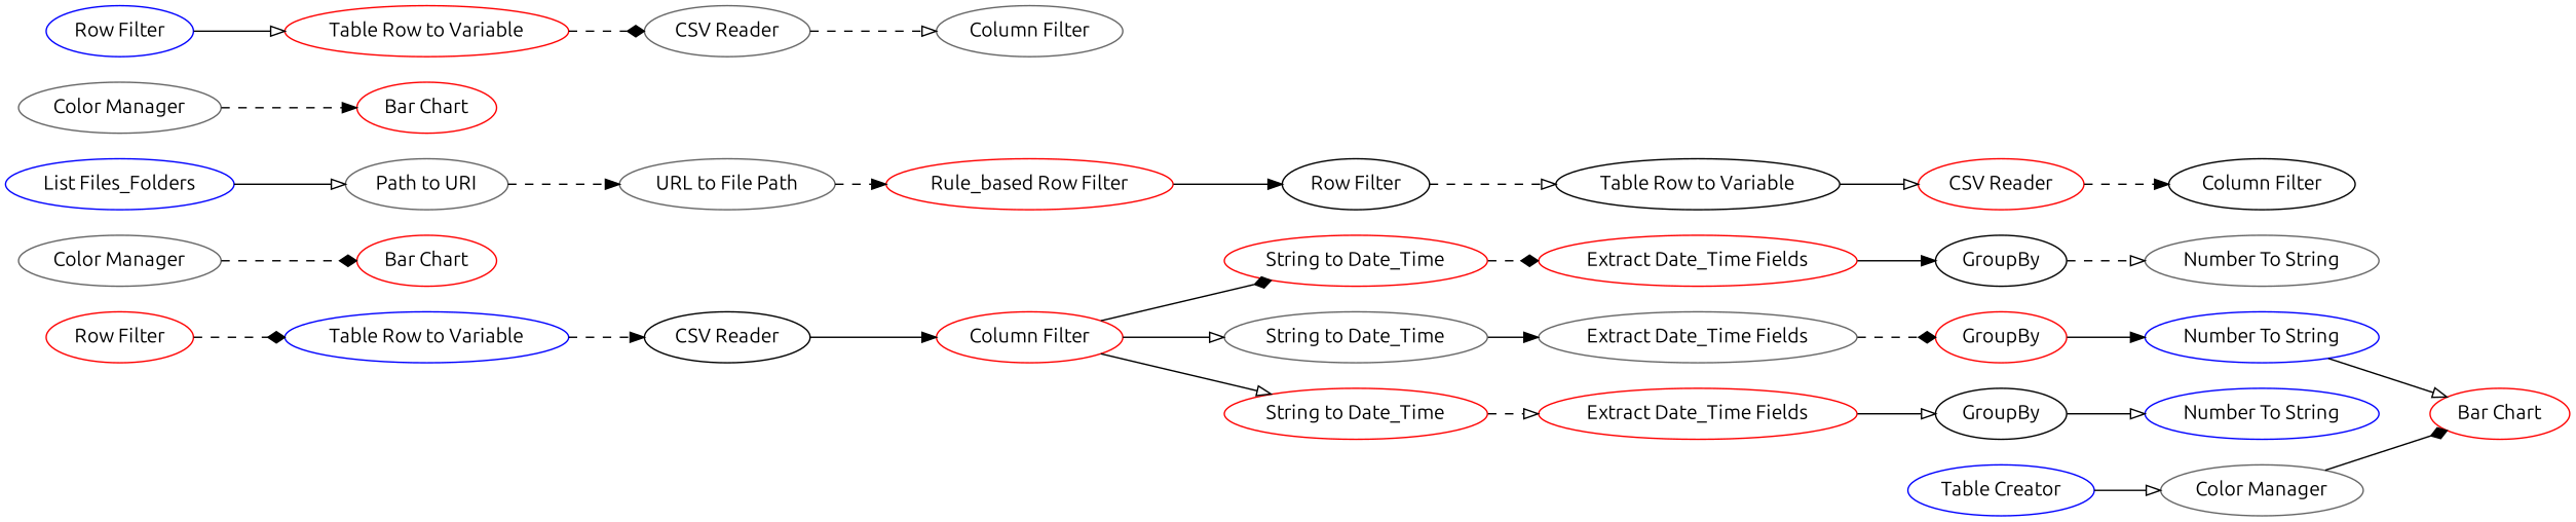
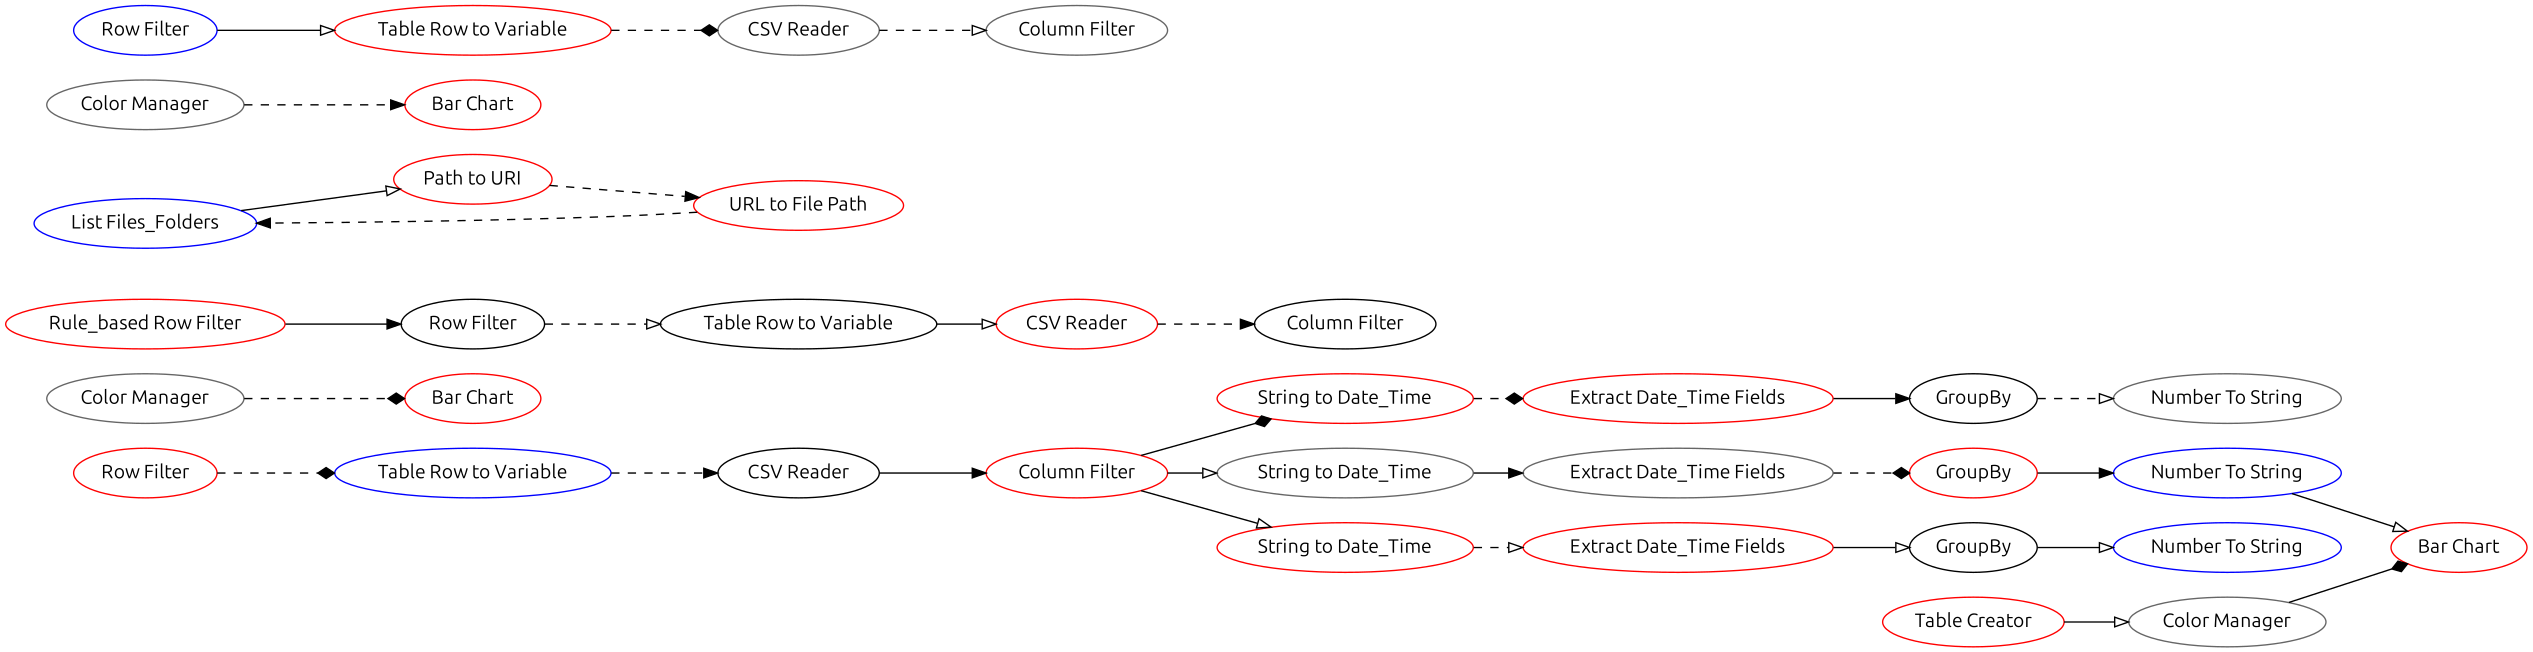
  digraph {
    fontname=Ubuntu
    rankdir=LR
    node [color=red fontname=Ubuntu]
    edge [arrowhead=onormal fontname=Ubuntu style=solid]
    n1 [color=gray40 label="Color Manager"]
    n2 [label="Bar Chart"]
-   n3 [color=blue label="Table Creator"]
+   n3 [label="Table Creator"]
    n4 [color=gray40 label="Color Manager"]
    n5 [label="Bar Chart"]
    n6 [color=black label="Table Row to Variable"]
    n7 [label="CSV Reader"]
    n8 [color=black label="Column Filter"]
    n9 [color=blue label="List Files_Folders"]
-   n10 [color=gray40 label="Path to URI"]
-   n11 [color=gray40 label="URL to File Path"]
+   n10 [label="Path to URI"]
+   n11 [label="URL to File Path"]
    n12 [label="Rule_based Row Filter"]
    n13 [label="Row Filter"]
    n14 [color=blue label="Table Row to Variable"]
    n15 [color=black label="CSV Reader"]
    n16 [label="Column Filter"]
    n17 [label="Extract Date_Time Fields"]
    n18 [color=black label=GroupBy]
    n19 [color=gray40 label="Number To String"]
    n20 [label="String to Date_Time"]
    n21 [color=gray40 label="String to Date_Time"]
    n22 [label="String to Date_Time"]
    n23 [color=gray40 label="Extract Date_Time Fields"]
    n24 [label="Extract Date_Time Fields"]
    n25 [label=GroupBy]
    n26 [color=black label="Row Filter"]
    n27 [color=black label=GroupBy]
    n28 [color=blue label="Number To String"]
    n29 [color=blue label="Number To String"]
    n30 [color=gray40 label="Color Manager"]
    n31 [label="Bar Chart"]
    n32 [color=gray40 label="CSV Reader"]
    n33 [color=gray40 label="Column Filter"]
    n34 [label="Table Row to Variable"]
    n35 [color=blue label="Row Filter"]
    n1 -> n2 [arrowhead=diamond]
    n3 -> n1
    n4 -> n5 [arrowhead=diamond style=dashed]
    n6 -> n7
    n7 -> n8 [arrowhead=normal style=dashed]
    n9 -> n10
    n10 -> n11 [arrowhead=normal style=dashed]
-   n11 -> n12 [arrowhead=normal style=dashed]
+   n11 -> n9 [arrowhead=normal style=dashed]
    n12 -> n26 [arrowhead=normal]
    n13 -> n14 [arrowhead=diamond style=dashed]
    n14 -> n15 [arrowhead=normal style=dashed]
    n15 -> n16 [arrowhead=normal]
    n16 -> n20 [arrowhead=diamond]
    n16 -> n21
    n16 -> n22
    n17 -> n18 [arrowhead=normal]
    n18 -> n19 [style=dashed]
    n20 -> n17 [arrowhead=diamond style=dashed]
    n21 -> n23 [arrowhead=normal]
    n22 -> n24 [style=dashed]
    n23 -> n25 [arrowhead=diamond style=dashed]
    n24 -> n27
    n25 -> n29 [arrowhead=normal]
    n26 -> n6 [style=dashed]
    n27 -> n28
    n29 -> n2
    n30 -> n31 [arrowhead=normal style=dashed]
    n32 -> n33 [style=dashed]
    n34 -> n32 [arrowhead=diamond style=dashed]
    n35 -> n34
  }
